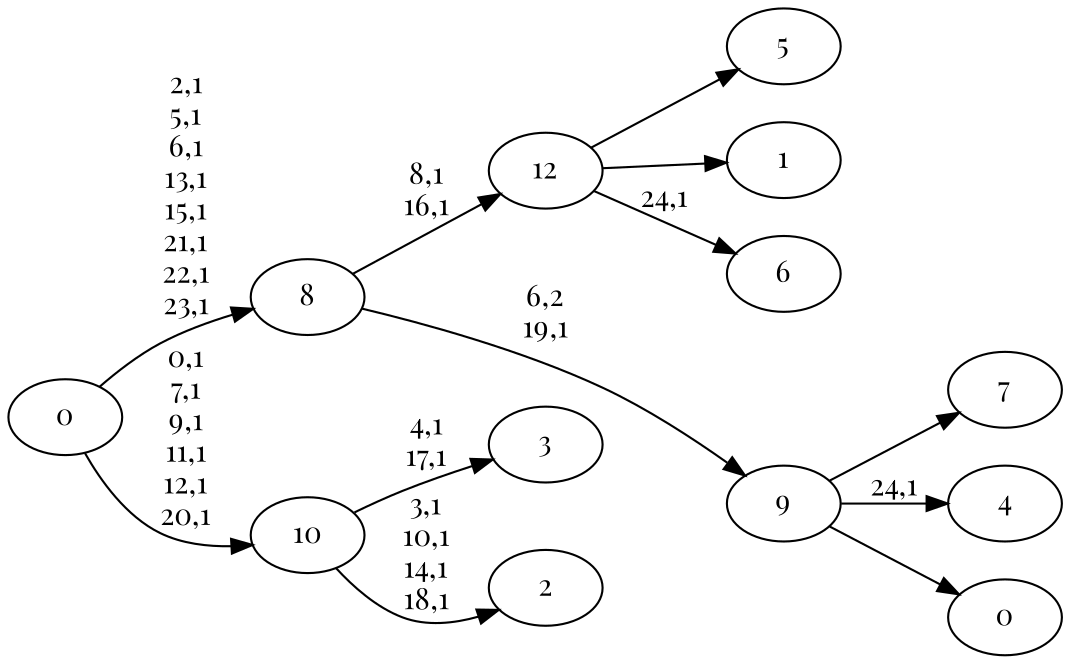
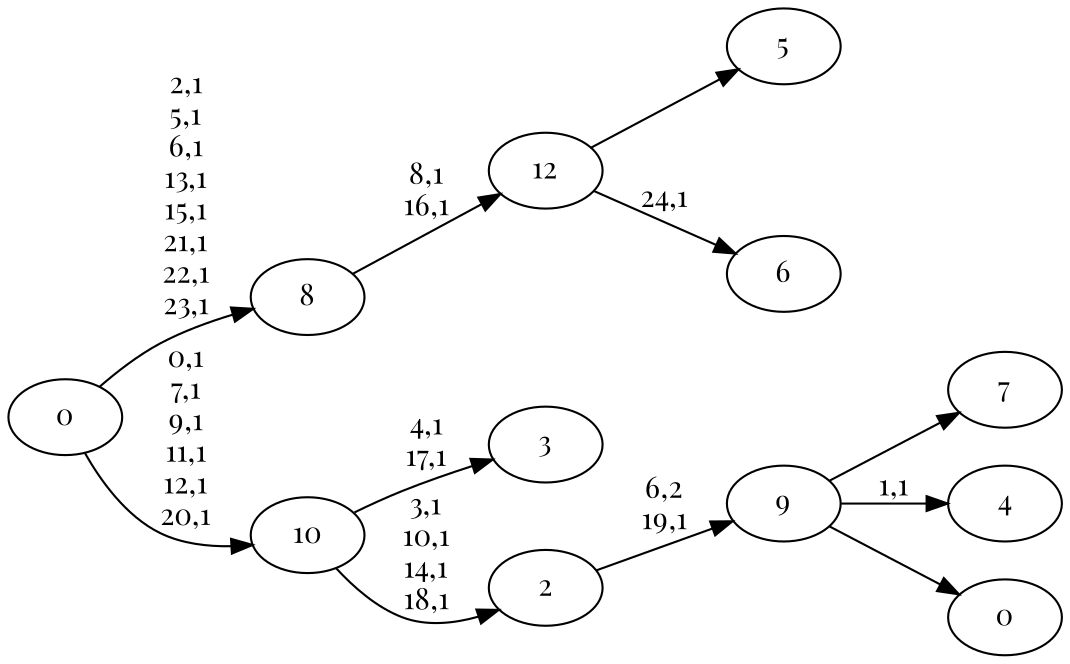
  digraph {
    fontname="Playfair Display"
    rankdir=LR
    node [fontname="Playfair Display"]
    edge [fontname="Playfair Display"]
    n1 [label=7]
    n2 [label=6]
    n3 [label=5]
    n4 [label=4]
    n5 [label=3]
    n6 [label=2]
    n7 [label=10]
-   n8 [label=1]
    12
    n10 [label=0]
    9
    8
    0
    n7 -> n5 [label="4,1\n17,1"]
    n7 -> n6 [label="3,1\n10,1\n14,1\n18,1"]
    12 -> n2 [label="24,1"]
    12 -> n3
-   12 -> n8
    9 -> n1
-   9 -> n4 [label="24,1"]
+   9 -> n4 [label="1,1"]
    9 -> n10
    8 -> 12 [label="8,1\n16,1"]
-   8 -> 9 [label="6,2\n19,1"]
+   n6 -> 9 [label="6,2\n19,1"]
    0 -> n7 [label="0,1\n7,1\n9,1\n11,1\n12,1\n20,1"]
    0 -> 8 [label="2,1\n5,1\n6,1\n13,1\n15,1\n21,1\n22,1\n23,1"]
  }
